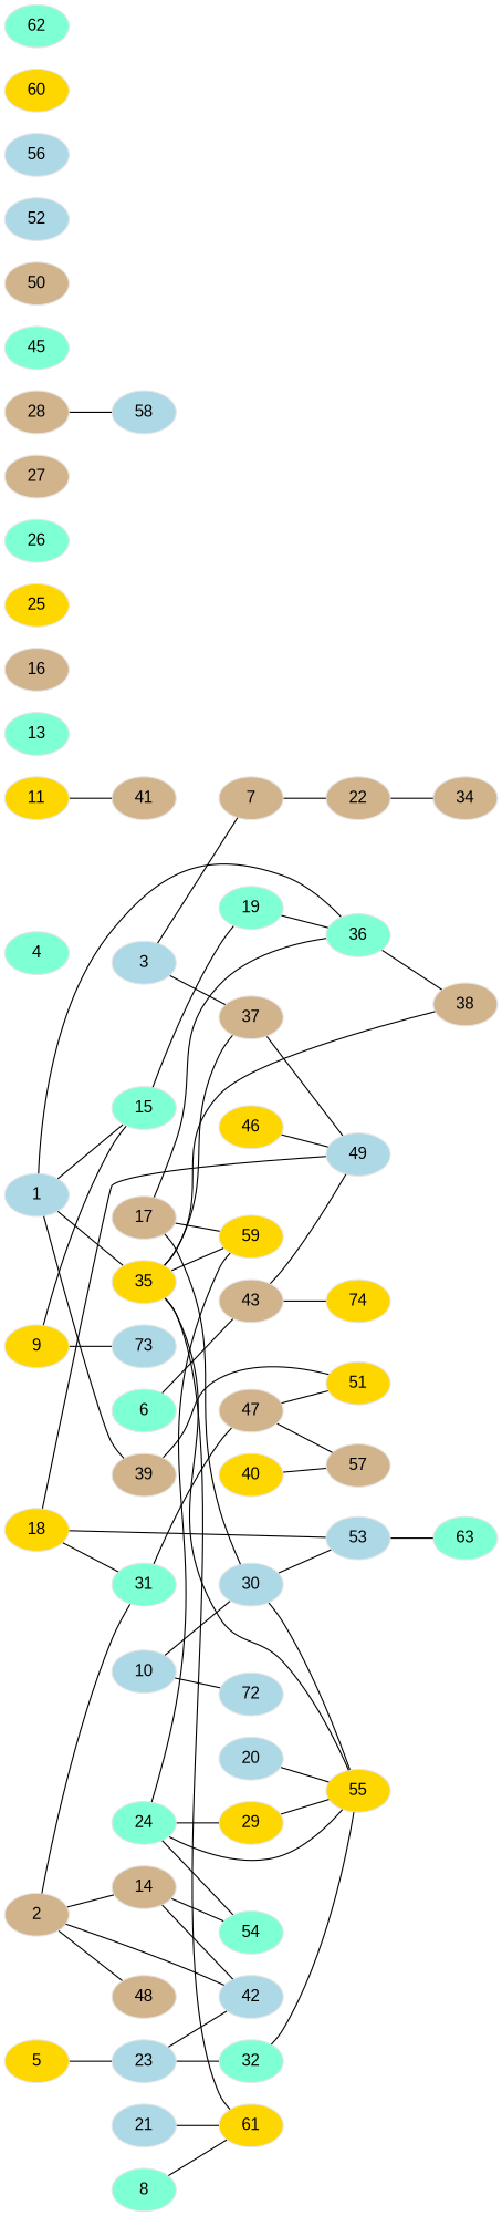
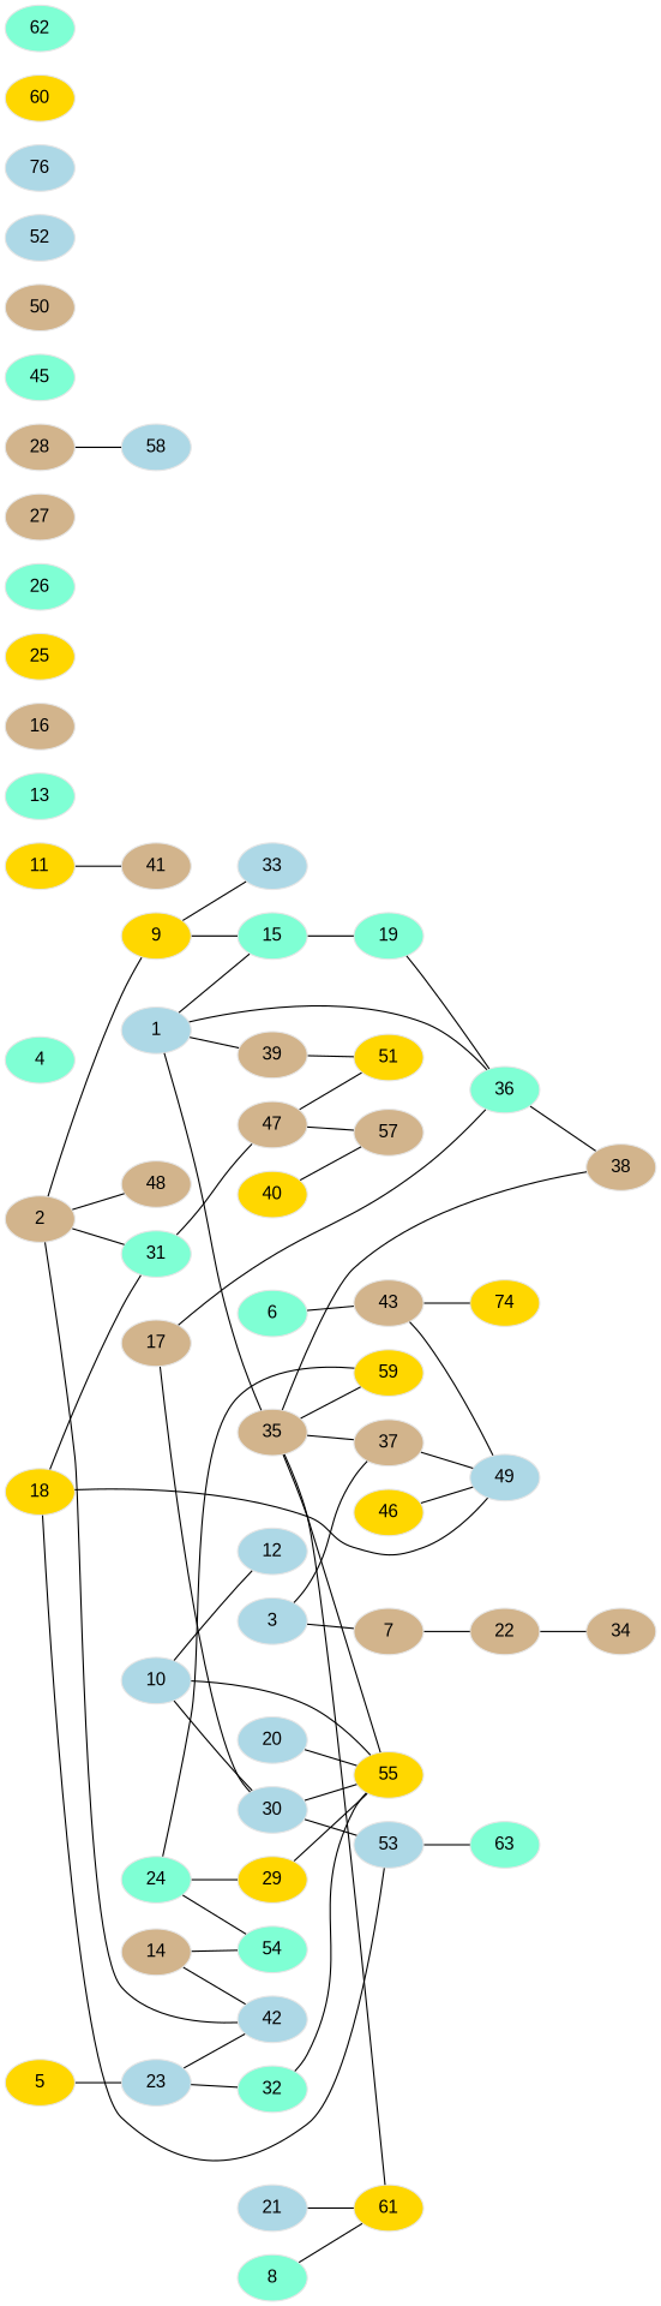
  graph {
    fontname="Liberation Sans"
    rankdir=LR
    node [color=gray90 fillcolor=tan fontname="Liberation Sans" style=filled]
    edge [fontname="Liberation Sans"]
    1 [fillcolor=lightblue]
    15 [fillcolor=aquamarine]
-   35 [fillcolor=gold]
+   35
    36 [fillcolor=aquamarine]
    39
    19 [fillcolor=aquamarine]
    37
    61 [fillcolor=gold]
    55 [fillcolor=gold]
    59 [fillcolor=gold]
    38
    51 [fillcolor=gold]
    9 [fillcolor=gold]
    2
    31 [fillcolor=aquamarine]
    42 [fillcolor=lightblue]
    48
-   33 [fillcolor=lightblue label=73]
+   33 [fillcolor=lightblue]
    47
    3 [fillcolor=lightblue]
    7
    22
    49 [fillcolor=lightblue]
    4 [fillcolor=aquamarine]
    5 [fillcolor=gold]
    23 [fillcolor=lightblue]
    32 [fillcolor=aquamarine]
    6 [fillcolor=aquamarine]
    43
    n30 [fillcolor=gold label=74]
    34
    8 [fillcolor=aquamarine]
    10 [fillcolor=lightblue]
-   12 [fillcolor=lightblue label=72]
+   12 [fillcolor=lightblue]
    30 [fillcolor=lightblue]
    53 [fillcolor=lightblue]
    11 [fillcolor=gold]
    41
    13 [fillcolor=aquamarine]
    14
    54 [fillcolor=aquamarine]
    16
    17
    18 [fillcolor=gold]
    63 [fillcolor=aquamarine]
    20 [fillcolor=lightblue]
    21 [fillcolor=lightblue]
    24 [fillcolor=aquamarine]
    29 [fillcolor=gold]
    25 [fillcolor=gold]
    26 [fillcolor=aquamarine]
    27
    58 [fillcolor=lightblue]
    28
    57
    40 [fillcolor=gold]
    45 [fillcolor=aquamarine]
    46 [fillcolor=gold]
    50
    52 [fillcolor=lightblue]
-   56 [fillcolor=lightblue]
+   56 [fillcolor=lightblue label=76]
    60 [fillcolor=gold]
    62 [fillcolor=aquamarine]
    1 -- 15
    1 -- 35
    1 -- 36
    1 -- 39
    15 -- 19
    35 -- 37
    35 -- 61
    35 -- 55
    35 -- 59
    35 -- 38
    36 -- 38
    39 -- 51
    19 -- 36
    37 -- 49
    9 -- 15
    9 -- 33
-   2 -- 14
+   2 -- 9
    2 -- 31
    2 -- 42
    2 -- 48
    31 -- 47
    47 -- 51
    47 -- 57
    3 -- 37
    3 -- 7
    7 -- 22
    22 -- 34
    5 -- 23
    23 -- 42
    23 -- 32
    32 -- 55
    6 -- 43
    43 -- 49
    43 -- n30
    8 -- 61
-   24 -- 55
+   10 -- 55
    10 -- 12
    10 -- 30
    30 -- 55
    30 -- 53
    53 -- 63
    11 -- 41
    14 -- 42
    14 -- 54
    17 -- 36
-   17 -- 59
    17 -- 30
    18 -- 31
    18 -- 49
    18 -- 53
    20 -- 55
    21 -- 61
    24 -- 59
    24 -- 54
    24 -- 29
    29 -- 55
    28 -- 58
    40 -- 57
    46 -- 49
  }
